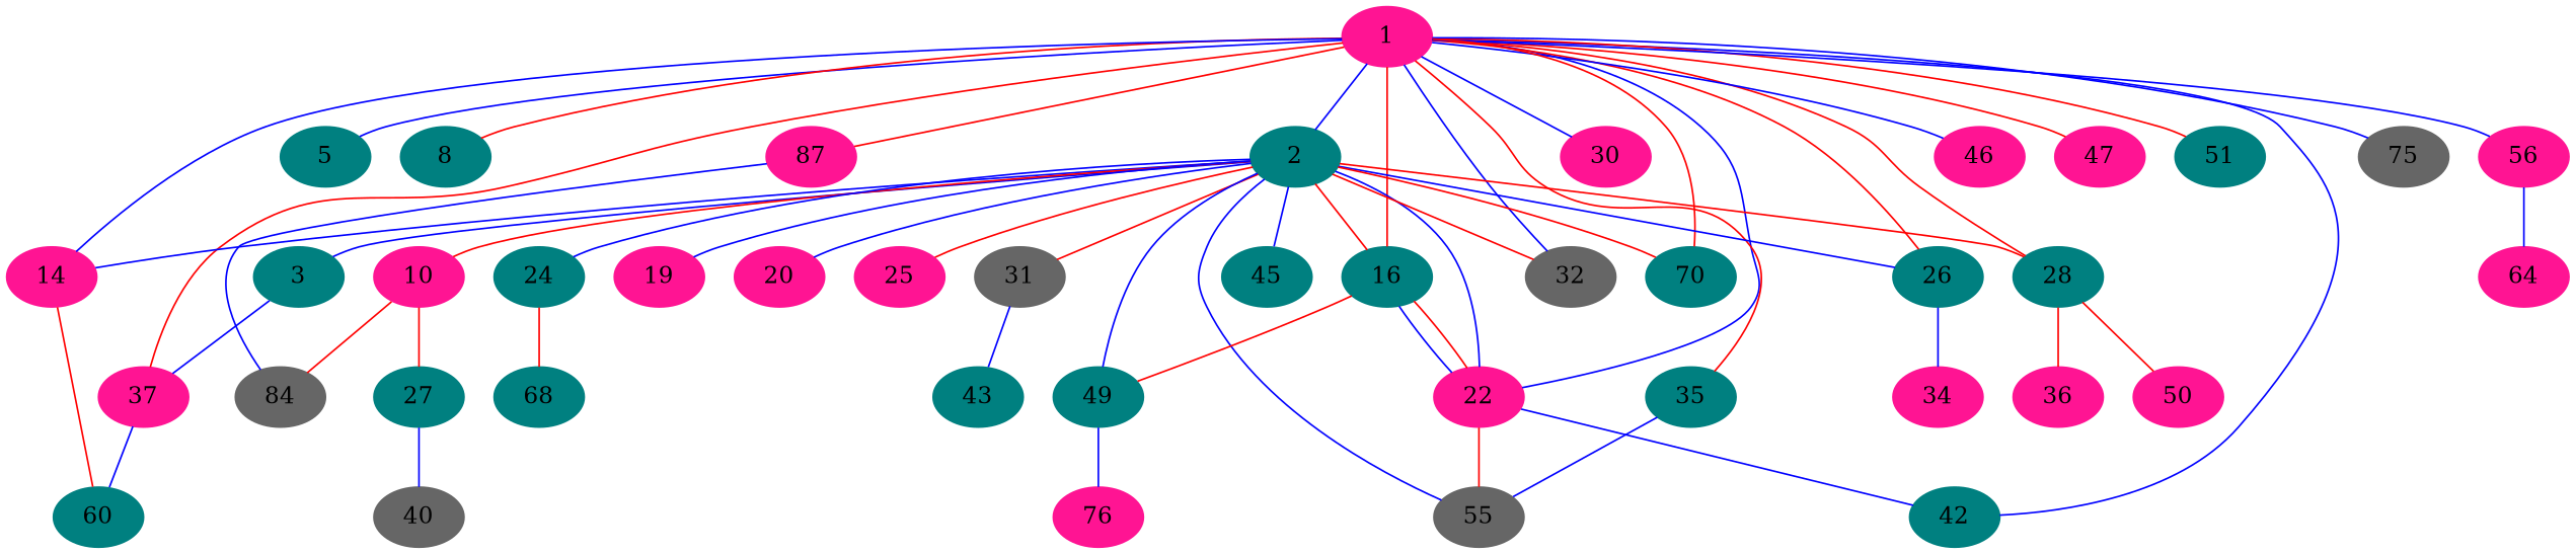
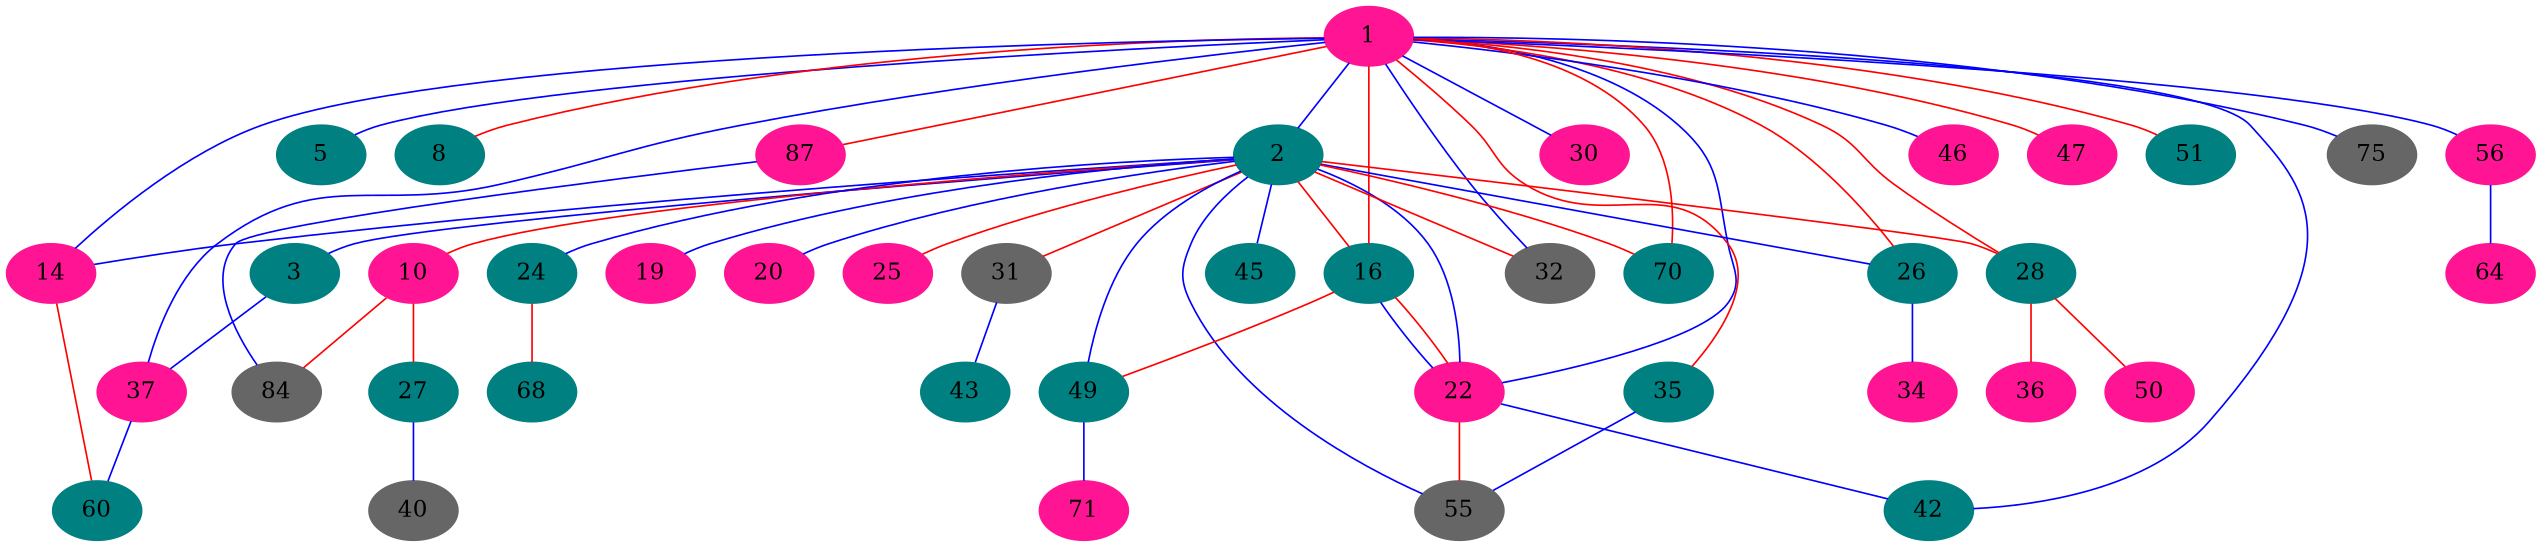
  graph {
    node [color=deeppink style=filled]
    edge [color=blue]
    1 [super="+7"]
    2 [color=teal super="+9+23+15+4+38+58+11+57+54"]
    5 [color=teal]
    8 [color=teal super="+53+62"]
    14
    16 [color=teal super="+78+75+33+41"]
    n7 [label=87 super="+63"]
    22
    26 [color=teal]
    28 [color=teal super="+67+77"]
    30
    32 [color=gray40 super="+52"]
    35 [color=teal]
    37
    42 [color=teal super="+79"]
    46
    47
    51 [color=teal]
    56
    n20 [color=gray40 label=75]
    70 [color=teal super="+83"]
    3 [color=teal]
    10
    19
    20
    24 [color=teal]
    25
    31 [color=gray40]
    45 [color=teal super="+82+80"]
    49 [color=teal]
    55 [color=gray40 super="+66"]
    60 [color=teal super="+74+72"]
    84 [color=gray40 super="+89"]
    34
    36
    50
    64
    27 [color=teal]
    68 [color=teal super="+87"]
    43 [color=teal super="+73"]
-   71 [label=76]
+   71
    40 [color=gray40]
    1 -- 2 [weight=6]
    1 -- 5
    1 -- 8 [color=red weight=2]
    1 -- 14
    1 -- 16 [color=red weight=4]
    1 -- n7 [color=red]
    1 -- 22
    1 -- 26 [color=red]
    1 -- 28 [color=red]
    1 -- 30
    1 -- 32
    1 -- 35 [color=red]
-   1 -- 37 [color=red]
+   1 -- 37
    1 -- 42
    1 -- 46
    1 -- 47 [color=red]
    1 -- 51 [color=red]
    1 -- 56
    1 -- n20
    1 -- 70 [color=red]
    2 -- 14
    2 -- 16 [color=red]
    2 -- 22
    2 -- 26
    2 -- 28 [color=red]
    2 -- 32 [color=red]
    2 -- 70 [color=red]
    2 -- 3
    2 -- 10 [color=red]
    2 -- 19
    2 -- 20
    2 -- 24
    2 -- 25 [color=red]
    2 -- 31 [color=red]
    2 -- 45
    2 -- 49
    2 -- 55
    14 -- 60 [color=red]
    16 -- 22
    16 -- 22 [color=red]
    16 -- 49 [color=red]
    n7 -- 84
    22 -- 42
    22 -- 55 [color=red]
    26 -- 34
    28 -- 36 [color=red]
    28 -- 50 [color=red]
    35 -- 55
    37 -- 60
    56 -- 64
    3 -- 37
    10 -- 84 [color=red]
    10 -- 27 [color=red]
    24 -- 68 [color=red]
    31 -- 43
    49 -- 71
    27 -- 40
  }
